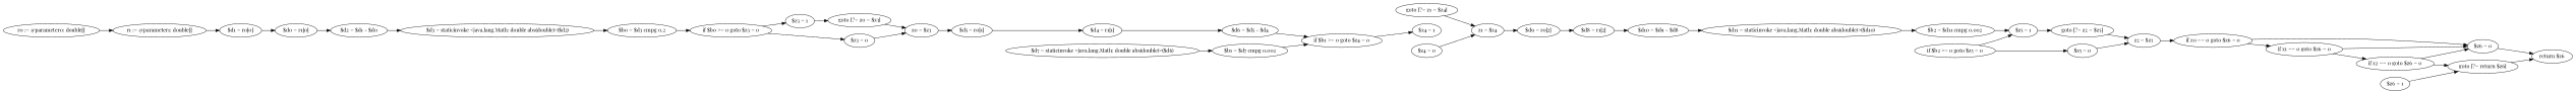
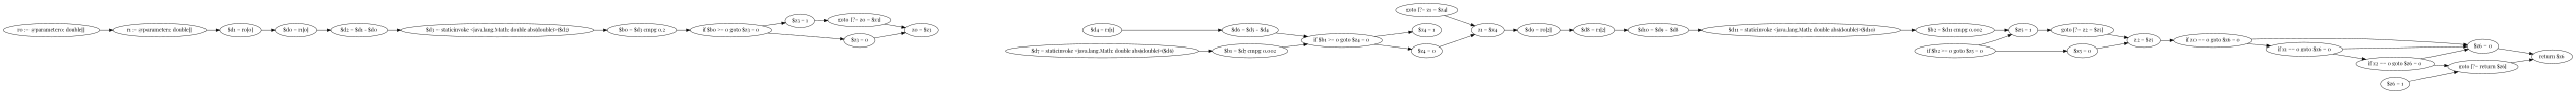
  digraph {
    fontname="Playfair Display"
    rankdir=LR
    node [fontname="Playfair Display"]
    edge [fontname="Playfair Display"]
    "r0 := @parameter0: double[]"
    "r1 := @parameter1: double[]"
    "$d1 = r0[0]"
    "$d0 = r1[0]"
    "$d2 = $d1 - $d0"
    "$d3 = staticinvoke <java.lang.Math: double abs(double)>($d2)"
    "$b0 = $d3 cmpg 0.2"
    "if $b0 >= 0 goto $z3 = 0"
    "$z3 = 1"
    "$z3 = 0"
    "goto [?= z0 = $z3]"
    "z0 = $z3"
-   "$d5 = r0[1]"
    "$d4 = r1[1]"
    "$d6 = $d5 - $d4"
    "if $b1 >= 0 goto $z4 = 0"
    "$d7 = staticinvoke <java.lang.Math: double abs(double)>($d6)"
    "$b1 = $d7 cmpg 0.002"
    "$z4 = 1"
    "$z4 = 0"
    "z1 = $z4"
    "goto [?= z1 = $z4]"
    "$d9 = r0[2]"
    "$d8 = r1[2]"
    "$d10 = $d9 - $d8"
    "$d11 = staticinvoke <java.lang.Math: double abs(double)>($d10)"
    "$b2 = $d11 cmpg 0.002"
    "$z5 = 1"
    "if $b2 >= 0 goto $z5 = 0"
    "$z5 = 0"
    "goto [?= z2 = $z5]"
    "z2 = $z5"
    "if z0 == 0 goto $z6 = 0"
    "if z1 == 0 goto $z6 = 0"
    "$z6 = 0"
    "if z2 == 0 goto $z6 = 0"
    "return $z6"
    "goto [?= return $z6]"
    "$z6 = 1"
    "r0 := @parameter0: double[]" -> "r1 := @parameter1: double[]"
    "r1 := @parameter1: double[]" -> "$d1 = r0[0]"
    "$d1 = r0[0]" -> "$d0 = r1[0]"
    "$d0 = r1[0]" -> "$d2 = $d1 - $d0"
    "$d2 = $d1 - $d0" -> "$d3 = staticinvoke <java.lang.Math: double abs(double)>($d2)"
    "$d3 = staticinvoke <java.lang.Math: double abs(double)>($d2)" -> "$b0 = $d3 cmpg 0.2"
    "$b0 = $d3 cmpg 0.2" -> "if $b0 >= 0 goto $z3 = 0"
    "if $b0 >= 0 goto $z3 = 0" -> "$z3 = 1"
    "if $b0 >= 0 goto $z3 = 0" -> "$z3 = 0"
    "$z3 = 1" -> "goto [?= z0 = $z3]"
    "$z3 = 0" -> "z0 = $z3"
    "goto [?= z0 = $z3]" -> "z0 = $z3"
-   "z0 = $z3" -> "$d5 = r0[1]"
-   "$d5 = r0[1]" -> "$d4 = r1[1]"
    "$d4 = r1[1]" -> "$d6 = $d5 - $d4"
    "$d6 = $d5 - $d4" -> "if $b1 >= 0 goto $z4 = 0"
    "if $b1 >= 0 goto $z4 = 0" -> "$z4 = 1"
+   "if $b1 >= 0 goto $z4 = 0" -> "$z4 = 0"
    "$d7 = staticinvoke <java.lang.Math: double abs(double)>($d6)" -> "$b1 = $d7 cmpg 0.002"
    "$b1 = $d7 cmpg 0.002" -> "if $b1 >= 0 goto $z4 = 0"
    "$z4 = 0" -> "z1 = $z4"
    "z1 = $z4" -> "$d9 = r0[2]"
    "goto [?= z1 = $z4]" -> "z1 = $z4"
    "$d9 = r0[2]" -> "$d8 = r1[2]"
    "$d8 = r1[2]" -> "$d10 = $d9 - $d8"
    "$d10 = $d9 - $d8" -> "$d11 = staticinvoke <java.lang.Math: double abs(double)>($d10)"
    "$d11 = staticinvoke <java.lang.Math: double abs(double)>($d10)" -> "$b2 = $d11 cmpg 0.002"
    "$b2 = $d11 cmpg 0.002" -> "$z5 = 1"
    "$z5 = 1" -> "goto [?= z2 = $z5]"
    "if $b2 >= 0 goto $z5 = 0" -> "$z5 = 1"
    "if $b2 >= 0 goto $z5 = 0" -> "$z5 = 0"
    "$z5 = 0" -> "z2 = $z5"
    "goto [?= z2 = $z5]" -> "z2 = $z5"
    "z2 = $z5" -> "if z0 == 0 goto $z6 = 0"
    "if z0 == 0 goto $z6 = 0" -> "if z1 == 0 goto $z6 = 0"
    "if z0 == 0 goto $z6 = 0" -> "$z6 = 0"
    "if z1 == 0 goto $z6 = 0" -> "$z6 = 0"
    "if z1 == 0 goto $z6 = 0" -> "if z2 == 0 goto $z6 = 0"
    "$z6 = 0" -> "return $z6"
    "if z2 == 0 goto $z6 = 0" -> "$z6 = 0"
    "if z2 == 0 goto $z6 = 0" -> "goto [?= return $z6]"
    "goto [?= return $z6]" -> "return $z6"
    "$z6 = 1" -> "goto [?= return $z6]"
  }
